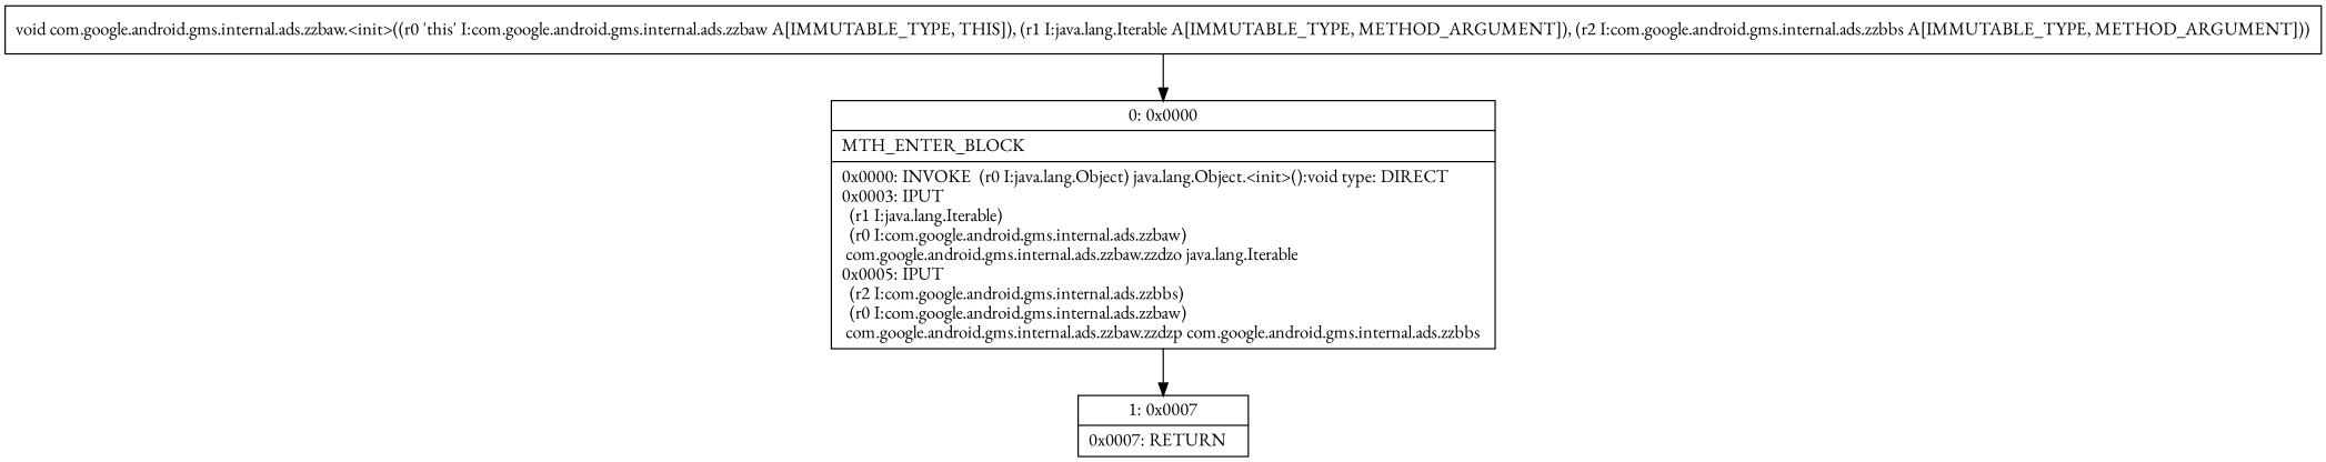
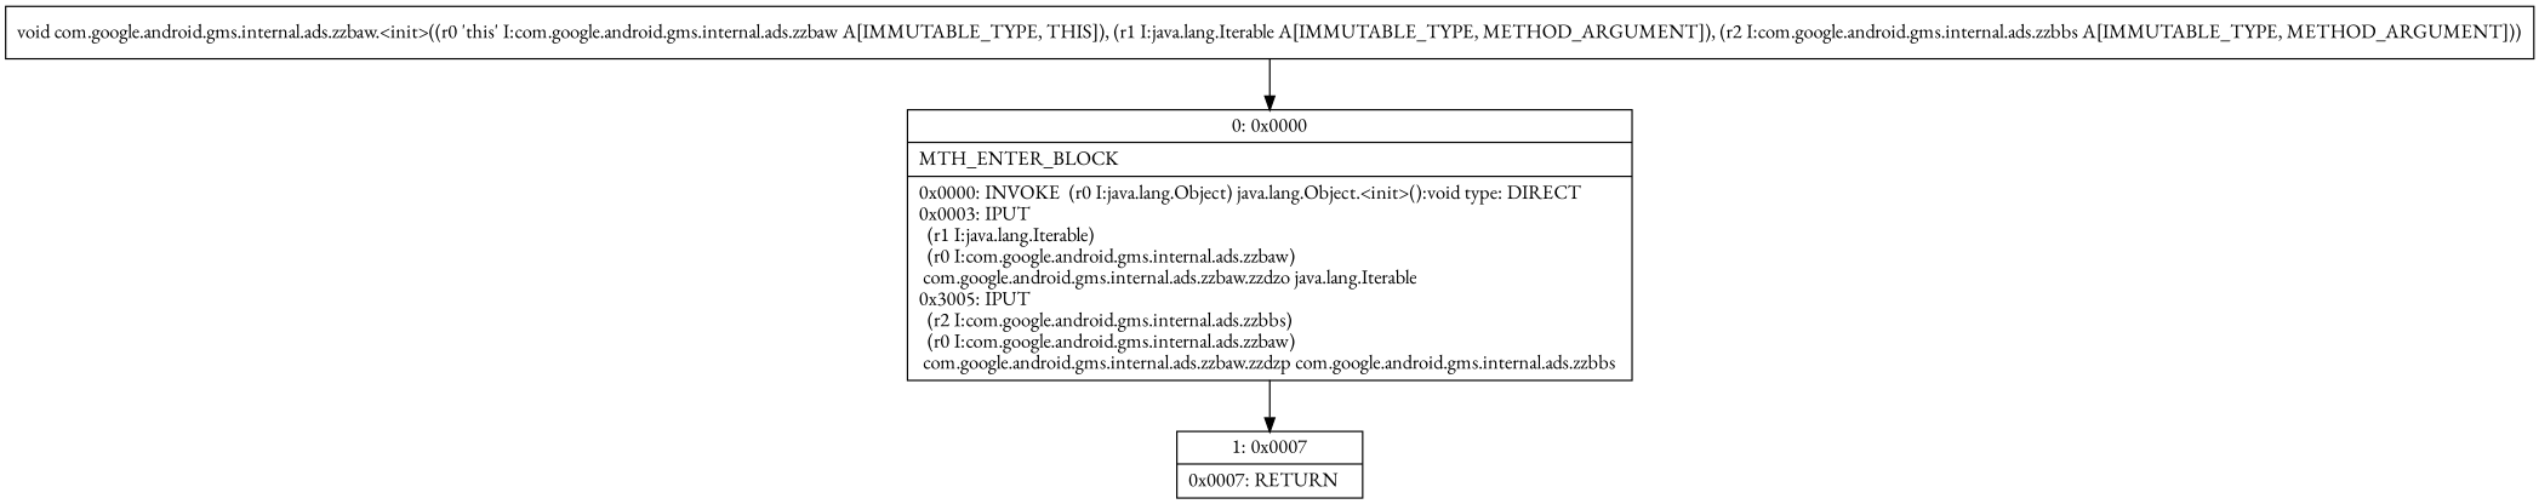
  digraph {
    fontname="EB Garamond"
    node [shape=record fontname="EB Garamond"]
    edge [fontname="EB Garamond"]
-   n1 [label="{0\:\ 0x0000|MTH_ENTER_BLOCK\l|0x0000: INVOKE  (r0 I:java.lang.Object) java.lang.Object.\<init\>():void type: DIRECT \l0x0003: IPUT  \l  (r1 I:java.lang.Iterable)\l  (r0 I:com.google.android.gms.internal.ads.zzbaw)\l com.google.android.gms.internal.ads.zzbaw.zzdzo java.lang.Iterable \l0x0005: IPUT  \l  (r2 I:com.google.android.gms.internal.ads.zzbbs)\l  (r0 I:com.google.android.gms.internal.ads.zzbaw)\l com.google.android.gms.internal.ads.zzbaw.zzdzp com.google.android.gms.internal.ads.zzbbs \l}"]
+   n1 [label="{0\:\ 0x0000|MTH_ENTER_BLOCK\l|0x0000: INVOKE  (r0 I:java.lang.Object) java.lang.Object.\<init\>():void type: DIRECT \l0x0003: IPUT  \l  (r1 I:java.lang.Iterable)\l  (r0 I:com.google.android.gms.internal.ads.zzbaw)\l com.google.android.gms.internal.ads.zzbaw.zzdzo java.lang.Iterable \l0x3005: IPUT  \l  (r2 I:com.google.android.gms.internal.ads.zzbbs)\l  (r0 I:com.google.android.gms.internal.ads.zzbaw)\l com.google.android.gms.internal.ads.zzbaw.zzdzp com.google.android.gms.internal.ads.zzbbs \l}"]
    n2 [label="{1\:\ 0x0007|0x0007: RETURN   \l}"]
    n3 [label="{void com.google.android.gms.internal.ads.zzbaw.\<init\>((r0 'this' I:com.google.android.gms.internal.ads.zzbaw A[IMMUTABLE_TYPE, THIS]), (r1 I:java.lang.Iterable A[IMMUTABLE_TYPE, METHOD_ARGUMENT]), (r2 I:com.google.android.gms.internal.ads.zzbbs A[IMMUTABLE_TYPE, METHOD_ARGUMENT])) }"]
    n1 -> n2
    n3 -> n1
  }
